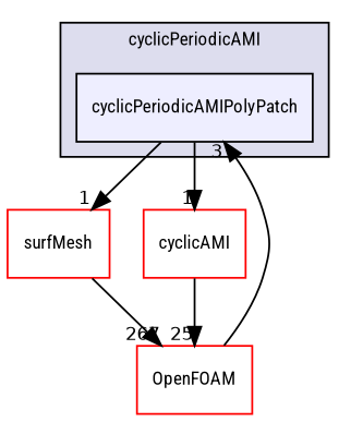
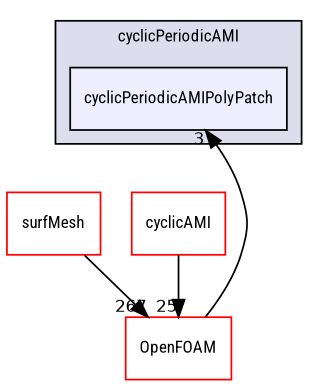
  digraph {
    compound=true
    fontname="Roboto Condensed"
    node [fontname="Roboto Condensed" fontsize=10 shape=box color=red]
    edge [fontname="Roboto Condensed" headlabel=1 labeldistance=1.5 labelfontname=Helvetica labelfontsize=10]
    n1 [fillcolor="#eeeeff" label=cyclicPeriodicAMIPolyPatch pencolor=black style=filled color=""]
    n2 [label=surfMesh]
    n3 [label=cyclicAMI]
    n4 [label=OpenFOAM]
    subgraph cluster_1 {
      bgcolor="#ddddee"
      fontsize=10
      label=cyclicPeriodicAMI
      pencolor=black
      n1
    }
-   n1 -> n2
-   n1 -> n3
    n2 -> n4 [headlabel=267]
    n3 -> n4 [headlabel=25]
    n4 -> n1 [headlabel=3]
  }
